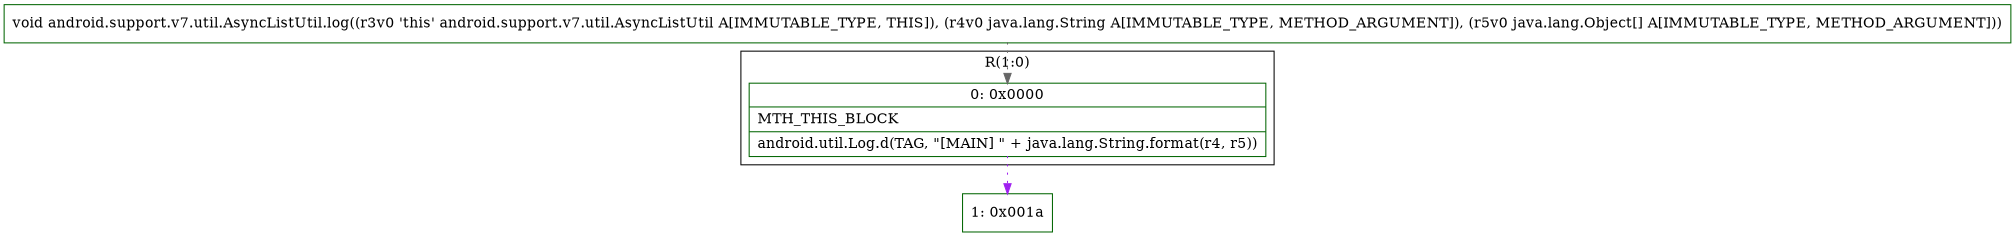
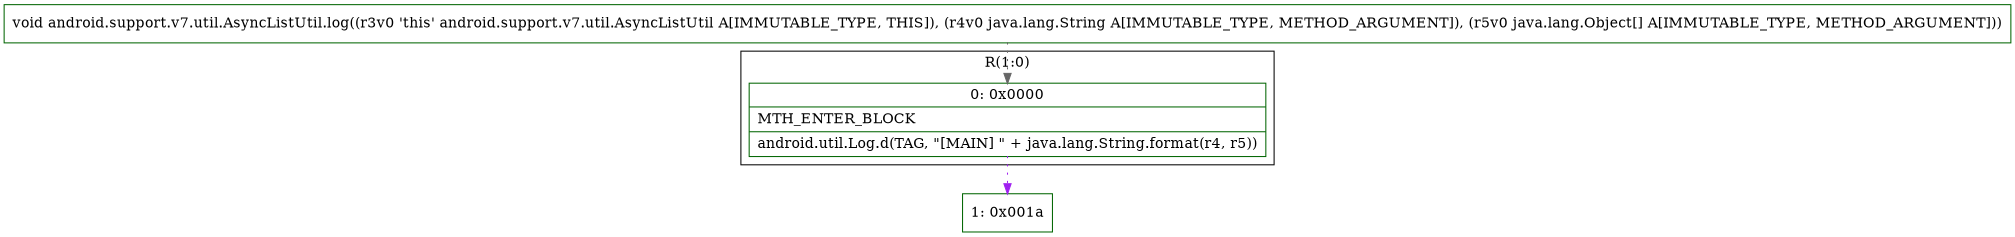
  digraph {
    node [color=darkgreen shape=record]
    edge [style=dotted]
-   n1 [label="{0\:\ 0x0000|MTH_THIS_BLOCK\l|android.util.Log.d(TAG, \"[MAIN] \" + java.lang.String.format(r4, r5))\l}"]
+   n1 [label="{0\:\ 0x0000|MTH_ENTER_BLOCK\l|android.util.Log.d(TAG, \"[MAIN] \" + java.lang.String.format(r4, r5))\l}"]
    n2 [label="{1\:\ 0x001a}"]
    n3 [label="{void android.support.v7.util.AsyncListUtil.log((r3v0 'this' android.support.v7.util.AsyncListUtil A[IMMUTABLE_TYPE, THIS]), (r4v0 java.lang.String A[IMMUTABLE_TYPE, METHOD_ARGUMENT]), (r5v0 java.lang.Object[] A[IMMUTABLE_TYPE, METHOD_ARGUMENT])) }"]
    subgraph cluster_1 {
      label="R(1:0)"
      n1
    }
    n1 -> n2 [color=purple]
    n3 -> n1 [color=gray40]
  }
